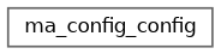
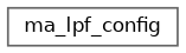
  digraph {
    rankdir=LR
-   n1 [color=grey40 fillcolor=white fontname=Helvetica fontsize=10 height=0.2 label=ma_config_config shape=box style=filled width=0.4]
+   n1 [color=grey40 fillcolor=white fontname=Helvetica fontsize=10 height=0.2 label=ma_lpf_config shape=box style=filled width=0.4]
  }
